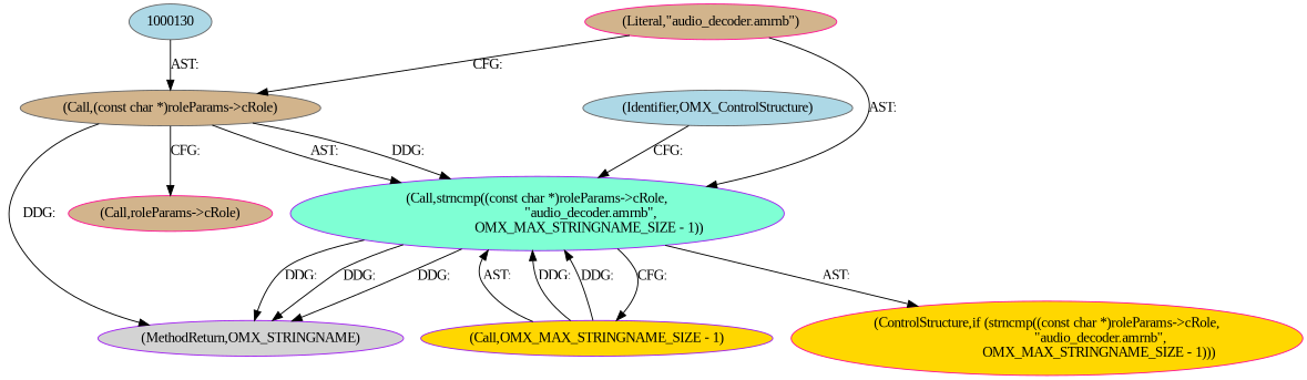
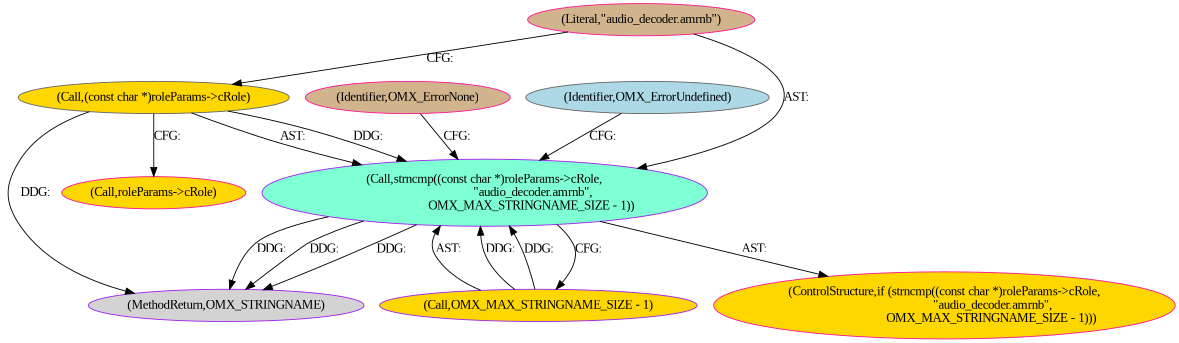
  digraph {
    fontname="Liberation Serif"
    node [color=deeppink fillcolor=tan fontname="Liberation Serif" style=filled]
    edge [fontname="Liberation Serif"]
-   n1 [color=gray40 label="(Call,(const char *)roleParams->cRole)"]
+   n1 [color=gray40 fillcolor=gold label="(Call,(const char *)roleParams->cRole)"]
    n2 [color=purple fillcolor=aquamarine label="(Call,strncmp((const char *)roleParams->cRole,\n                             \"audio_decoder.amrnb\",\n                            OMX_MAX_STRINGNAME_SIZE - 1))"]
-   n3 [label="(Call,roleParams->cRole)"]
+   n3 [fillcolor=gold label="(Call,roleParams->cRole)"]
    n4 [color=purple fillcolor=lightgrey label="(MethodReturn,OMX_STRINGNAME)"]
    n5 [color=purple fillcolor=gold label="(Call,OMX_MAX_STRINGNAME_SIZE - 1)"]
    n6 [fillcolor=gold label="(ControlStructure,if (strncmp((const char *)roleParams->cRole,\n                             \"audio_decoder.amrnb\",\n                            OMX_MAX_STRINGNAME_SIZE - 1)))"]
+   n7 [label="(Identifier,OMX_ErrorNone)"]
    n8 [label="(Literal,\"audio_decoder.amrnb\")"]
-   n9 [color=gray40 fillcolor=lightblue label="(Identifier,OMX_ControlStructure)"]
-   1000130 [color=gray40 fillcolor=lightblue]
+   n9 [color=gray40 fillcolor=lightblue label="(Identifier,OMX_ErrorUndefined)"]
    n1 -> n2 [label="AST: "]
    n1 -> n2 [label="DDG: "]
    n1 -> n3 [label="CFG: "]
    n1 -> n4 [label="DDG: "]
    n2 -> n4 [label="DDG: "]
    n2 -> n4 [label="DDG: "]
    n2 -> n4 [label="DDG: "]
    n2 -> n5 [label="CFG: "]
    n2 -> n6 [label="AST: "]
    n5 -> n2 [label="AST: "]
    n5 -> n2 [label="DDG: "]
    n5 -> n2 [label="DDG: "]
+   n7 -> n2 [label="CFG: "]
    n8 -> n1 [label="CFG: "]
    n8 -> n2 [label="AST: "]
    n9 -> n2 [label="CFG: "]
-   1000130 -> n1 [label="AST: "]
  }
